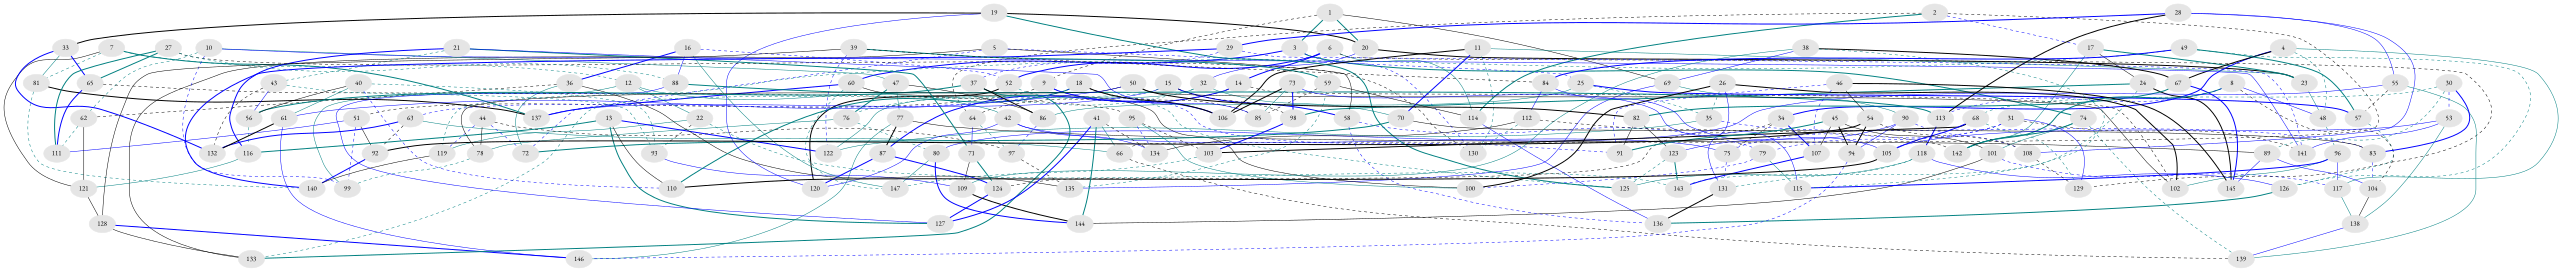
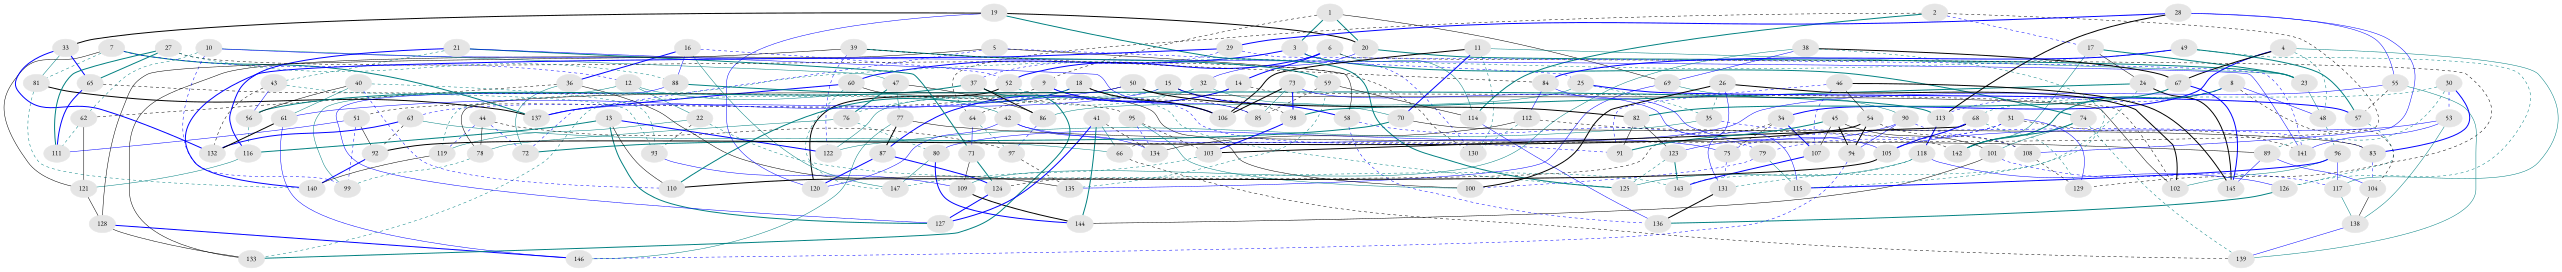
  graph {
    fontname="EB Garamond"
    node [color=gray90 fontname="EB Garamond" style=filled]
    edge [color=blue fontname="EB Garamond" style=solid]
    1
    3
    9
    20
    69
    60
    74
    130
    51
    91
    106
    23
    32
    135
    90
    2
    17
    64
    66
    114
    142
    24
    71
    97
    139
    136
    137
    147
    100
    101
    4
    34
    48
    67
    117
    75
    107
    124
    96
    145
    82
    138
    5
    25
    58
    72
    133
    35
    57
    86
    79
    6
    14
    52
    129
    87
    102
    120
    125
    7
    12
    81
    121
    99
    22
    42
    140
    128
    8
    104
    113
    118
    111
    92
    10
    47
    62
    141
    76
    77
    11
    70
    83
    93
    119
    143
    134
    13
    110
    116
    122
    127
    15
    98
    103
    16
    36
    88
    18
    63
    85
    132
    19
    33
    65
    21
    43
    56
    109
    126
    26
    131
    27
    95
    28
    29
    55
    108
    37
    80
    30
    53
    68
    89
    105
    31
    115
    78
    38
    144
    39
    59
    84
    112
    146
    40
    61
    41
    44
    45
    94
    46
    54
    49
    50
    123
    73
    1 -- 3 [color=teal style=bold]
    1 -- 9 [color=black style=dashed]
    1 -- 20 [color=teal style=bold]
    1 -- 69 [color=black]
    3 -- 60 [style=bold]
    3 -- 74 [color=teal style=bold]
    3 -- 130 [style=dashed]
    9 -- 51 [color=black style=dashed]
    9 -- 91 [style=dashed]
    9 -- 106 [style=bold]
-   20 -- 23 [color=black style=bold]
+   20 -- 23 [color=teal style=bold]
    20 -- 32
    69 -- 135
    69 -- 90 [color=teal]
    60 -- 137 [style=bold]
    60 -- 147 [color=teal style=dashed]
    60 -- 100 [color=black]
    74 -- 142 [color=teal style=bold]
    74 -- 139 [color=teal style=dashed]
    74 -- 101 [color=teal]
    51 -- 99 [style=dashed]
    51 -- 111
    51 -- 92 [color=black]
    23 -- 48 [color=teal]
    32 -- 76 [color=teal style=dashed]
    32 -- 70 [color=teal]
    32 -- 122 [color=teal]
    90 -- 108 [style=dashed]
    90 -- 94
    90 -- 123
    2 -- 17 [style=dashed]
    2 -- 64 [color=black style=dashed]
    2 -- 66 [color=black style=dashed]
    2 -- 114 [color=teal style=bold]
    17 -- 23 [color=teal style=bold]
    17 -- 142 [color=teal]
    17 -- 24 [color=black]
    64 -- 71
    64 -- 97 [color=teal style=dashed]
    66 -- 139 [color=black style=dashed]
    114 -- 136
    24 -- 145 [color=black style=bold]
    24 -- 143 [color=teal style=dashed]
    24 -- 98 [color=teal style=bold]
    71 -- 124 [color=teal style=bold]
    71 -- 109 [color=black]
    97 -- 135 [color=black style=dashed]
    101 -- 117 [style=dashed]
    101 -- 144 [color=black]
    4 -- 34 [style=bold]
    4 -- 48 [color=teal style=dashed]
    4 -- 67 [color=black style=bold]
    4 -- 117 [color=teal]
    34 -- 75 [color=black style=dashed]
    34 -- 107 [style=bold]
    34 -- 124 [color=black style=dashed]
    48 -- 96 [color=teal style=dashed]
    67 -- 145 [style=bold]
    67 -- 82 [color=teal style=bold]
    117 -- 138 [color=teal]
    75 -- 131 [style=dashed]
    107 -- 143 [style=bold]
    124 -- 127 [style=bold]
    96 -- 117
    96 -- 102 [color=teal]
    96 -- 115 [style=bold]
    82 -- 91 [color=black]
    82 -- 123 [color=black]
    138 -- 139
    5 -- 25 [style=dashed]
    5 -- 58 [color=black]
    5 -- 72 [style=dashed]
    5 -- 133 [color=black]
    25 -- 35 [color=teal style=dashed]
    25 -- 57 [style=bold]
    25 -- 86 [color=teal]
    58 -- 136 [style=dashed]
    58 -- 79 [style=dashed]
    35 -- 83 [style=dashed]
    35 -- 122 [color=teal]
    57 -- 126 [color=teal style=dashed]
    86 -- 97 [style=dashed]
    79 -- 100 [style=dashed]
    79 -- 115 [color=teal]
    6 -- 114 [color=teal]
    6 -- 14 [style=bold]
    6 -- 52 [style=bold]
    6 -- 129 [color=black style=dashed]
    14 -- 64 [color=black style=dashed]
    14 -- 87 [style=bold]
    14 -- 102 [color=black style=dashed]
    52 -- 120 [color=black style=bold]
    52 -- 125 [color=teal style=dashed]
    87 -- 124 [style=bold]
    87 -- 120 [style=bold]
    7 -- 137 [color=teal style=bold]
-   7 -- 12 [color=teal style=dashed]
+   7 -- 12 [style=dashed]
    7 -- 81 [color=teal style=dashed]
    7 -- 121 [color=black]
    12 -- 99 [color=teal]
    12 -- 22 [color=teal]
    12 -- 42 [color=teal]
    81 -- 137 [color=black style=bold]
    81 -- 140 [color=teal style=dashed]
    121 -- 128 [color=black]
    22 -- 93 [color=black style=dashed]
    22 -- 119 [color=teal]
    22 -- 143 [color=teal style=dashed]
    42 -- 75
    42 -- 120
    42 -- 134
    128 -- 133 [color=black]
    128 -- 146 [style=bold]
    8 -- 142 [color=teal style=bold]
    8 -- 48
    8 -- 104 [color=black style=dashed]
    8 -- 113 [style=dashed]
    104 -- 138 [color=black]
    113 -- 118 [style=bold]
    118 -- 125 [color=teal]
    118 -- 126
    118 -- 131 [color=teal style=dashed]
    92 -- 140 [style=bold]
    10 -- 99 [style=dashed]
    10 -- 47 [color=teal]
    10 -- 62 [color=teal style=dashed]
    10 -- 141
    47 -- 86 [color=black]
    47 -- 76 [color=teal style=bold]
    47 -- 77 [color=teal]
    62 -- 121 [color=black]
    62 -- 111 [color=teal style=dashed]
    76 -- 80 [color=teal style=dashed]
    76 -- 78 [color=teal]
    77 -- 87 [color=black style=bold]
    77 -- 89 [color=black]
    77 -- 146 [color=teal]
    11 -- 130 [color=teal style=dashed]
    11 -- 106 [color=black style=bold]
    11 -- 23 [color=teal]
    11 -- 70 [style=bold]
    70 -- 72 [color=teal style=bold]
    70 -- 83 [color=black]
    83 -- 104 [style=dashed]
    93 -- 109
    119 -- 140 [color=black]
    13 -- 110 [color=black]
    13 -- 116 [color=teal style=bold]
    13 -- 122 [style=bold]
    13 -- 127 [color=teal style=bold]
    116 -- 121 [color=teal]
    15 -- 137
    15 -- 58 [style=bold]
    15 -- 133 [color=teal style=dashed]
    15 -- 98 [color=black style=dashed]
    98 -- 103 [style=bold]
    103 -- 147 [color=teal style=dashed]
    16 -- 147 [color=teal]
    16 -- 52 [style=dashed]
    16 -- 36 [style=bold]
    16 -- 88
    36 -- 135 [color=black]
    36 -- 72 [color=teal]
    36 -- 62 [color=black style=dashed]
    88 -- 113 [color=teal style=bold]
    88 -- 127
    18 -- 106 [color=black style=bold]
    18 -- 110 [color=teal style=bold]
    18 -- 63 [style=dashed]
    18 -- 85 [color=black style=dashed]
    63 -- 66 [color=teal]
    63 -- 92 [color=black style=dashed]
    63 -- 132 [style=bold]
    19 -- 20 [color=black style=bold]
    19 -- 120
    19 -- 125 [color=teal style=bold]
    19 -- 33 [color=black style=bold]
    33 -- 81 [color=teal]
    33 -- 132 [style=bold]
    33 -- 65 [style=bold]
    65 -- 111 [style=bold]
    65 -- 95 [color=black style=dashed]
    21 -- 71 [color=teal style=bold]
    21 -- 116 [style=bold]
    21 -- 85
    21 -- 43 [color=teal style=dashed]
    43 -- 93 [color=teal style=dashed]
    43 -- 132 [color=black style=dashed]
    43 -- 56
    56 -- 116 [color=teal style=dashed]
    109 -- 144 [color=black style=bold]
    126 -- 136 [color=teal style=bold]
    26 -- 100 [color=black style=bold]
    26 -- 35 [color=teal style=dashed]
    26 -- 102 [color=black style=bold]
    26 -- 131
    131 -- 136 [color=black style=bold]
    27 -- 130 [color=black style=dashed]
    27 -- 111 [color=teal style=bold]
    27 -- 88 [color=teal style=dashed]
    27 -- 65 [color=teal style=bold]
    95 -- 100 [color=teal]
    95 -- 134 [style=dashed]
    95 -- 103 [color=black style=dashed]
    28 -- 113 [color=black style=bold]
    28 -- 29 [style=bold]
    28 -- 55
    28 -- 108
    29 -- 140 [style=bold]
    29 -- 141 [style=dashed]
    29 -- 37 [style=dashed]
    55 -- 139 [color=teal]
    55 -- 57 [color=black style=dashed]
    55 -- 80
    108 -- 129 [color=black style=dashed]
    37 -- 133 [color=teal style=bold]
    37 -- 86 [color=black style=bold]
    37 -- 56 [color=teal style=bold]
    80 -- 147 [color=teal]
    80 -- 144 [style=bold]
    30 -- 83 [style=bold]
    30 -- 53 [style=dashed]
    30 -- 68 [color=teal style=dashed]
    30 -- 89 [color=teal style=dashed]
    53 -- 138 [color=teal]
    53 -- 141
    53 -- 105
    68 -- 129 [color=teal style=dashed]
    68 -- 103 [color=black style=bold]
    68 -- 105 [style=bold]
    89 -- 145
    89 -- 104
    105 -- 110 [color=black style=bold]
    31 -- 75 [style=dashed]
    31 -- 79 [style=dashed]
    31 -- 129
    31 -- 141 [color=black style=dashed]
    78 -- 99 [color=teal style=dashed]
    38 -- 69
    38 -- 67 [color=black style=bold]
    38 -- 109 [color=teal]
    38 -- 115 [color=teal style=dashed]
    39 -- 128 [color=black]
    39 -- 122 [style=dashed]
    39 -- 59 [color=teal style=bold]
    39 -- 84 [color=black style=dashed]
    59 -- 135 [color=teal style=dashed]
    59 -- 114 [color=black]
    59 -- 85 [color=black style=dashed]
    84 -- 105
    84 -- 112
    112 -- 130 [color=teal style=dashed]
    112 -- 142 [color=black style=dashed]
    112 -- 134 [color=black]
    40 -- 93 [color=teal style=dashed]
    40 -- 110 [style=dashed]
    40 -- 56 [color=black]
    40 -- 61 [color=teal]
    61 -- 132 [color=black style=bold]
    61 -- 146
    41 -- 66 [color=teal]
    41 -- 134 [color=black style=dashed]
    41 -- 127 [style=bold]
    41 -- 144 [color=teal style=bold]
    44 -- 97 [color=black style=dashed]
    44 -- 72 [style=dashed]
    44 -- 119 [style=dashed]
    44 -- 78 [color=black]
    45 -- 91 [color=teal style=bold]
    45 -- 101 [color=black]
    45 -- 107 [color=black]
    45 -- 94 [color=black style=bold]
    94 -- 146 [style=dashed]
    46 -- 91 [style=dashed]
    46 -- 107 [style=dashed]
    46 -- 145 [color=black style=bold]
    46 -- 54 [color=black]
    54 -- 92 [color=black style=bold]
    54 -- 108 [color=black style=dashed]
    54 -- 94 [color=black style=bold]
    49 -- 57 [color=teal style=bold]
    49 -- 119 [color=teal style=dashed]
    49 -- 126 [color=teal style=dashed]
    49 -- 84 [style=bold]
    50 -- 82 [color=black style=bold]
    50 -- 102 [color=black]
    50 -- 78 [color=black]
    50 -- 61
    123 -- 125 [color=teal style=dashed]
    123 -- 143 [color=teal style=bold]
    73 -- 106 [color=black style=bold]
    73 -- 98 [style=bold]
    73 -- 85 [color=teal]
    73 -- 115
  }
